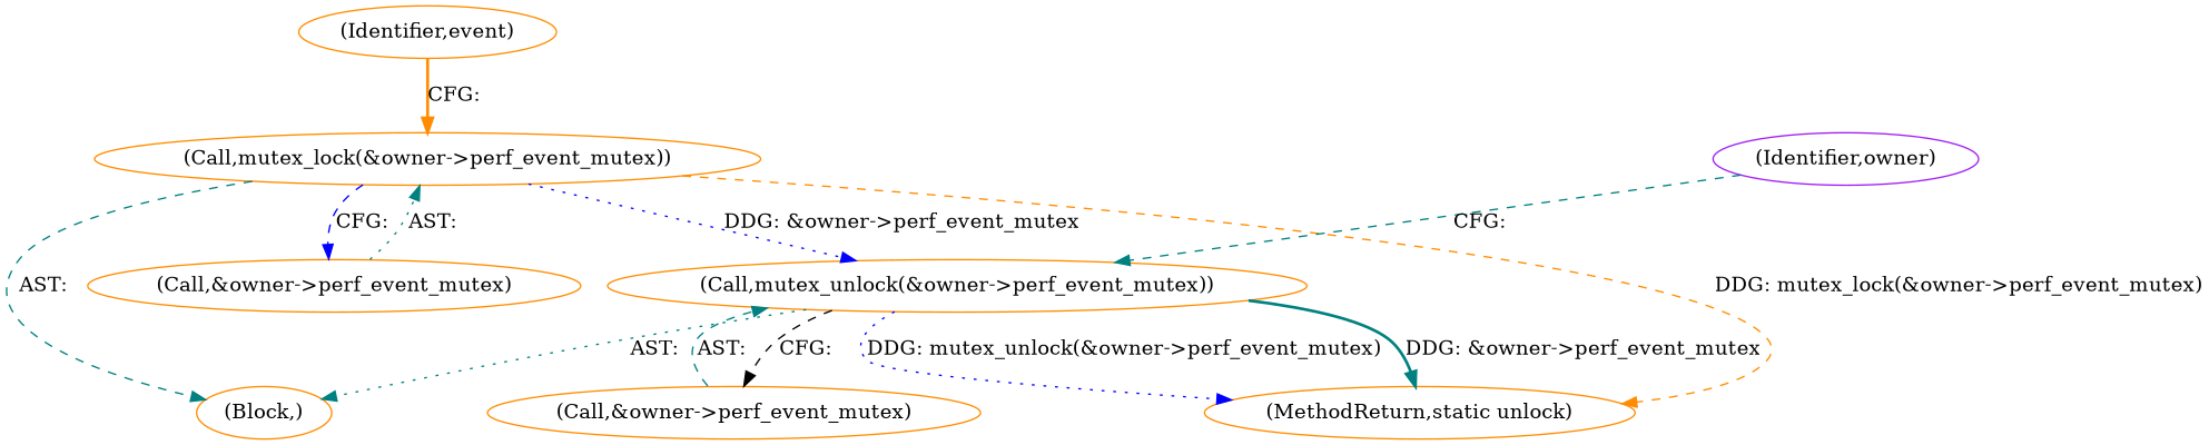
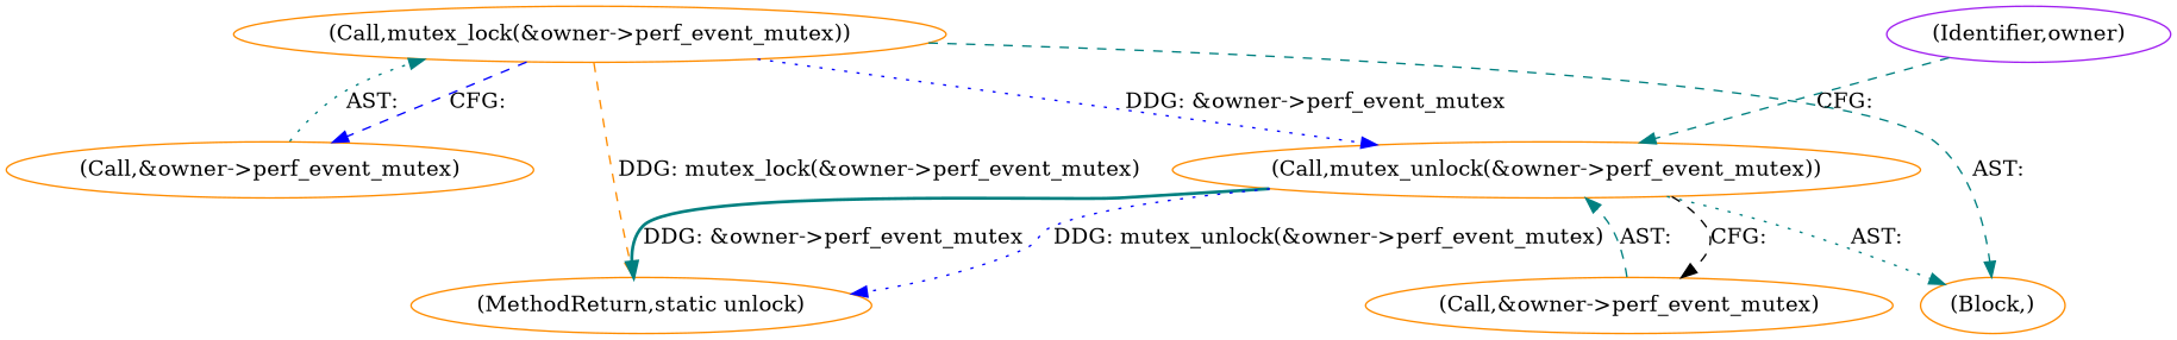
  digraph {
    node [color=darkorange]
    edge [color=teal style=dashed]
    n1 [label="(Call,mutex_lock(&owner->perf_event_mutex))"]
    n2 [label="(Call,mutex_unlock(&owner->perf_event_mutex))"]
    n3 [label="(Call,&owner->perf_event_mutex)"]
    n4 [label="(MethodReturn,static unlock)"]
    n5 [label="(Block,)"]
    n6 [label="(Call,&owner->perf_event_mutex)"]
-   n7 [label="(Identifier,event)"]
    n8 [color=purple label="(Identifier,owner)"]
    n1 -> n2 [color=blue label="DDG: &owner->perf_event_mutex" style=dotted]
    n1 -> n3 [color=blue label="CFG: "]
    n1 -> n4 [color=darkorange label="DDG: mutex_lock(&owner->perf_event_mutex)"]
    n1 -> n5 [label="AST: "]
    n2 -> n4 [label="DDG: &owner->perf_event_mutex" style=bold]
    n2 -> n4 [color=blue label="DDG: mutex_unlock(&owner->perf_event_mutex)" style=dotted]
    n2 -> n5 [label="AST: " style=dotted]
    n2 -> n6 [color=black label="CFG: "]
    n3 -> n1 [label="AST: " style=dotted]
    n6 -> n2 [label="AST: "]
-   n7 -> n1 [color=darkorange label="CFG: " style=bold]
    n8 -> n2 [label="CFG: "]
  }
